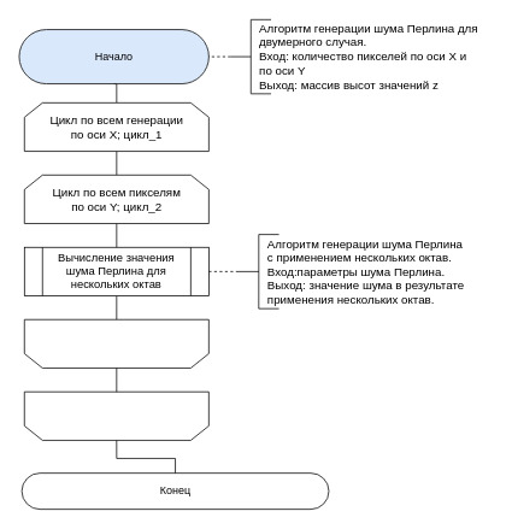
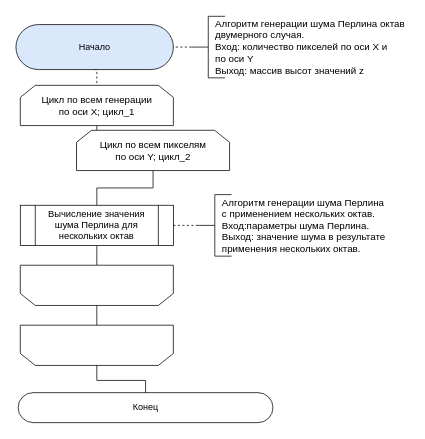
  <mxCell id="0" />
  <mxCell id="1" parent="0" />
- <mxCell id="2" value="&lt;font style=&quot;font-size: 13px&quot;&gt;Алгоритм генерации шума Перлина для&lt;br&gt;двумерного случая.&lt;br&gt;Вход: количество пикселей по оси Х и&amp;nbsp;&lt;br&gt;по оси Y&lt;br&gt;Выход: массив высот значений z&lt;br&gt;&lt;/font&gt;" style="text;html=1;align=left;verticalAlign=middle;resizable=0;points=[];autosize=1;strokeColor=none;" parent="1" vertex="1"><mxGeometry x="284.996" y="26.957" width="260" height="70" as="geometry" /></mxCell>
+ <mxCell id="2" value="&lt;font style=&quot;font-size: 13px&quot;&gt;Алгоритм генерации шума Перлина октав&lt;br&gt;двумерного случая.&lt;br&gt;Вход: количество пикселей по оси Х и&amp;nbsp;&lt;br&gt;по оси Y&lt;br&gt;Выход: массив высот значений z&lt;br&gt;&lt;/font&gt;" style="text;html=1;align=left;verticalAlign=middle;resizable=0;points=[];autosize=1;strokeColor=none;" parent="1" vertex="1"><mxGeometry x="284.996" y="26.957" width="260" height="70" as="geometry" /></mxCell>
  <mxCell id="3" style="edgeStyle=orthogonalEdgeStyle;rounded=0;orthogonalLoop=1;jettySize=auto;html=1;exitX=0;exitY=0.5;exitDx=0;exitDy=0;exitPerimeter=0;entryX=0.852;entryY=0.498;entryDx=0;entryDy=0;entryPerimeter=0;endArrow=none;endFill=0;dashed=1;" parent="1" source="4" edge="1"><mxGeometry x="250" y="40" as="geometry"><mxPoint x="222.08" y="65.384" as="targetPoint" /></mxGeometry></mxCell>
  <mxCell id="4" value="" style="strokeWidth=1;html=1;shape=mxgraph.flowchart.annotation_2;align=left;labelPosition=right;pointerEvents=1;" parent="1" vertex="1"><mxGeometry x="255" y="20.91" width="44.74" height="82.09" as="geometry" /></mxCell>
- <mxCell id="5" style="edgeStyle=orthogonalEdgeStyle;rounded=0;orthogonalLoop=1;jettySize=auto;html=1;exitX=0.5;exitY=1;exitDx=0;exitDy=0;entryX=0.5;entryY=0;entryDx=0;entryDy=0;endArrow=none;endFill=0;" parent="1" source="6" target="8" edge="1"><mxGeometry relative="1" as="geometry" /></mxCell>
+ <mxCell id="5" style="edgeStyle=orthogonalEdgeStyle;rounded=0;orthogonalLoop=1;jettySize=auto;html=1;exitX=0.5;exitY=1;exitDx=0;exitDy=0;entryX=0.5;entryY=0;entryDx=0;entryDy=0;endArrow=none;endFill=0;dashed=1;" parent="1" source="6" target="8" edge="1"><mxGeometry relative="1" as="geometry" /></mxCell>
  <mxCell id="6" value="Начало" style="rounded=1;whiteSpace=wrap;html=1;arcSize=50;fillColor=#dae8fc;" parent="1" vertex="1"><mxGeometry x="20.79" y="31.95" width="210" height="60" as="geometry" /></mxCell>
  <mxCell id="7" style="edgeStyle=orthogonalEdgeStyle;rounded=0;orthogonalLoop=1;jettySize=auto;html=1;exitX=0.5;exitY=1;exitDx=0;exitDy=0;entryX=0.5;entryY=0;entryDx=0;entryDy=0;endArrow=none;endFill=0;" edge="1" parent="1" source="8" target="13"><mxGeometry relative="1" as="geometry" /></mxCell>
  <mxCell id="8" value="&lt;span style=&quot;font-size: 13px&quot;&gt;Цикл по всем генерации&lt;br&gt;по оси Х;&amp;nbsp;цикл_1&lt;br&gt;&lt;/span&gt;" style="shape=loopLimit;whiteSpace=wrap;html=1;" parent="1" vertex="1"><mxGeometry x="26.58" y="113" width="204.21" height="53.68" as="geometry" /></mxCell>
  <mxCell id="9" value="Конец" style="rounded=1;whiteSpace=wrap;html=1;arcSize=50;" parent="1" vertex="1"><mxGeometry x="23.68" y="523" width="340" height="40" as="geometry" /></mxCell>
  <mxCell id="10" style="edgeStyle=orthogonalEdgeStyle;rounded=0;orthogonalLoop=1;jettySize=auto;html=1;exitX=0.5;exitY=1;exitDx=0;exitDy=0;entryX=0.5;entryY=1;entryDx=0;entryDy=0;endArrow=none;endFill=0;" edge="1" parent="1" source="11" target="15"><mxGeometry relative="1" as="geometry" /></mxCell>
  <mxCell id="11" value="&lt;span style=&quot;font-size: 12.5px&quot;&gt;Вычисление значения шума Перлина для нескольких октав&lt;/span&gt;" style="shape=process;whiteSpace=wrap;html=1;backgroundOutline=1;" parent="1" vertex="1"><mxGeometry x="26.58" y="273" width="204.21" height="53.68" as="geometry" /></mxCell>
  <mxCell id="12" style="edgeStyle=orthogonalEdgeStyle;rounded=0;orthogonalLoop=1;jettySize=auto;html=1;exitX=0.5;exitY=1;exitDx=0;exitDy=0;entryX=0.5;entryY=0;entryDx=0;entryDy=0;endArrow=none;endFill=0;" edge="1" parent="1" source="13" target="11"><mxGeometry relative="1" as="geometry" /></mxCell>
- <mxCell id="13" value="&lt;span style=&quot;font-size: 13px&quot;&gt;Цикл по всем пикселям&lt;br&gt;по оси Y;&amp;nbsp;цикл_2&lt;br&gt;&lt;/span&gt;" style="shape=loopLimit;whiteSpace=wrap;html=1;" parent="1" vertex="1"><mxGeometry x="26.58" y="193" width="204.21" height="53.68" as="geometry" /></mxCell>
+ <mxCell id="13" value="&lt;span style=&quot;font-size: 13px&quot;&gt;Цикл по всем пикселям&lt;br&gt;по оси Y;&amp;nbsp;цикл_2&lt;br&gt;&lt;/span&gt;" style="shape=loopLimit;whiteSpace=wrap;html=1;" parent="1" vertex="1"><mxGeometry x="101.58" y="173" width="204.21" height="53.68" as="geometry" /></mxCell>
  <mxCell id="14" value="" style="group" parent="1" vertex="1" connectable="0"><mxGeometry x="26.58" y="353" width="204.21" height="53.68" as="geometry" /></mxCell>
  <mxCell id="15" value="&lt;span style=&quot;font-size: 13px&quot;&gt;&lt;br&gt;&lt;/span&gt;" style="shape=loopLimit;whiteSpace=wrap;html=1;rotation=-180;" parent="14" vertex="1"><mxGeometry x="-5.684e-14" y="5.684e-14" width="204.21" height="53.68" as="geometry" /></mxCell>
  <mxCell id="16" value="" style="group" parent="1" vertex="1" connectable="0"><mxGeometry x="26.58" y="433" width="204.21" height="53.68" as="geometry" /></mxCell>
  <mxCell id="17" value="&lt;span style=&quot;font-size: 13px&quot;&gt;&lt;br&gt;&lt;/span&gt;" style="shape=loopLimit;whiteSpace=wrap;html=1;rotation=-180;" parent="16" vertex="1"><mxGeometry x="-5.684e-14" y="5.684e-14" width="204.21" height="53.68" as="geometry" /></mxCell>
  <mxCell id="18" value="&lt;font style=&quot;font-size: 13px&quot;&gt;Алгоритм генерации шума Перлина&lt;br&gt;с применением&amp;nbsp;нескольких октав.&lt;br&gt;Вход:параметры шума Перлина.&lt;br&gt;Выход: значение шума в результате&lt;br&gt;применения нескольких октав.&lt;br&gt;&lt;/font&gt;" style="text;html=1;align=left;verticalAlign=middle;resizable=0;points=[];autosize=1;strokeColor=none;" parent="1" vertex="1"><mxGeometry x="293.706" y="264.847" width="230" height="70" as="geometry" /></mxCell>
  <mxCell id="19" style="edgeStyle=orthogonalEdgeStyle;rounded=0;orthogonalLoop=1;jettySize=auto;html=1;exitX=0;exitY=0.5;exitDx=0;exitDy=0;exitPerimeter=0;entryX=0.852;entryY=0.498;entryDx=0;entryDy=0;entryPerimeter=0;endArrow=none;endFill=0;dashed=1;" parent="1" source="20" edge="1"><mxGeometry x="258.71" y="277.89" as="geometry"><mxPoint x="230.79" y="303.274" as="targetPoint" /></mxGeometry></mxCell>
  <mxCell id="20" value="" style="strokeWidth=1;html=1;shape=mxgraph.flowchart.annotation_2;align=left;labelPosition=right;pointerEvents=1;" parent="1" vertex="1"><mxGeometry x="263.71" y="258.8" width="44.74" height="82.09" as="geometry" /></mxCell>
  <mxCell id="21" style="edgeStyle=orthogonalEdgeStyle;rounded=0;orthogonalLoop=1;jettySize=auto;html=1;exitX=0.5;exitY=0;exitDx=0;exitDy=0;entryX=0.5;entryY=1;entryDx=0;entryDy=0;endArrow=none;endFill=0;" edge="1" parent="1" source="15" target="17"><mxGeometry relative="1" as="geometry" /></mxCell>
  <mxCell id="22" style="edgeStyle=orthogonalEdgeStyle;rounded=0;orthogonalLoop=1;jettySize=auto;html=1;exitX=0.5;exitY=0;exitDx=0;exitDy=0;entryX=0.5;entryY=0;entryDx=0;entryDy=0;endArrow=none;endFill=0;" edge="1" parent="1" source="17" target="9"><mxGeometry relative="1" as="geometry" /></mxCell>
